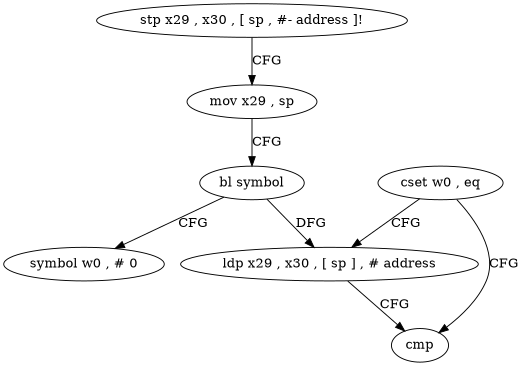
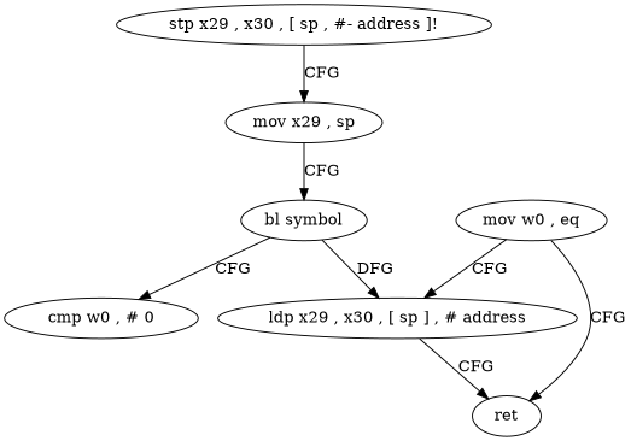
  digraph {
    n1 [label="stp x29 , x30 , [ sp , #- address ]!"]
    n2 [label="mov x29 , sp"]
    n3 [label="bl symbol"]
-   n4 [label="symbol w0 , # 0"]
+   n4 [label="cmp w0 , # 0"]
    n5 [label="ldp x29 , x30 , [ sp ] , # address"]
-   n6 [label="cset w0 , eq"]
-   n7 [label=cmp]
+   n6 [label="mov w0 , eq"]
+   n7 [label=ret]
    n1 -> n2 [label=CFG]
    n2 -> n3 [label=CFG]
    n3 -> n4 [label=CFG]
    n3 -> n5 [label=DFG]
    n5 -> n7 [label=CFG]
    n6 -> n5 [label=CFG]
    n6 -> n7 [label=CFG]
  }
